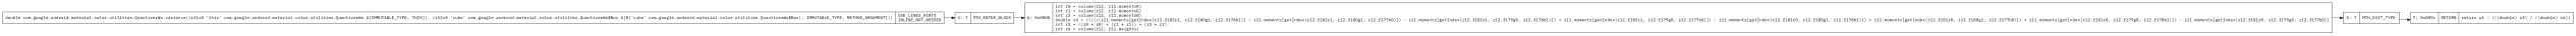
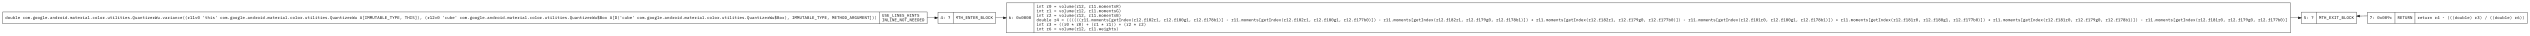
  digraph {
    fontname="IBM Plex Mono"
    rankdir=LR
    node [fontname="IBM Plex Mono" shape=record]
    edge [fontname="IBM Plex Mono"]
    n1 [label="{4\:\ ?|MTH_ENTER_BLOCK\l}"]
    n2 [label="{6\:\ 0x0000|int r0 = volume(r12, r11.momentsR)\lint r1 = volume(r12, r11.momentsG)\lint r2 = volume(r12, r11.momentsB)\ldouble r4 = ((((((r11.moments[getIndex(r12.f182r1, r12.f180g1, r12.f178b1)] \- r11.moments[getIndex(r12.f182r1, r12.f180g1, r12.f177b0)]) \- r11.moments[getIndex(r12.f182r1, r12.f179g0, r12.f178b1)]) + r11.moments[getIndex(r12.f182r1, r12.f179g0, r12.f177b0)]) \- r11.moments[getIndex(r12.f181r0, r12.f180g1, r12.f178b1)]) + r11.moments[getIndex(r12.f181r0, r12.f180g1, r12.f177b0)]) + r11.moments[getIndex(r12.f181r0, r12.f179g0, r12.f178b1)]) \- r11.moments[getIndex(r12.f181r0, r12.f179g0, r12.f177b0)]\lint r3 = ((r0 * r0) + (r1 * r1)) + (r2 * r2)\lint r6 = volume(r12, r11.weights)\l}"]
-   n3 [label="{5\:\ ?|MTH_EXIT_TYPE\l}"]
+   n3 [label="{5\:\ ?|MTH_EXIT_BLOCK\l}"]
    n4 [label="{7\:\ 0x009c|RETURN\l|return r4 \- (((double) r3) \/ ((double) r6))\l}"]
    n5 [label="{double com.google.android.material.color.utilities.QuantizerWu.variance((r11v0 'this' com.google.android.material.color.utilities.QuantizerWu A[IMMUTABLE_TYPE, THIS]), (r12v0 'cube' com.google.android.material.color.utilities.QuantizerWu$Box A[D('cube' com.google.android.material.color.utilities.QuantizerWu$Box), IMMUTABLE_TYPE, METHOD_ARGUMENT]))  | USE_LINES_HINTS\lINLINE_NOT_NEEDED\l}"]
    n1 -> n2
    n2 -> n3
-   n3 -> n4
+   n4 -> n3
    n5 -> n1
  }
